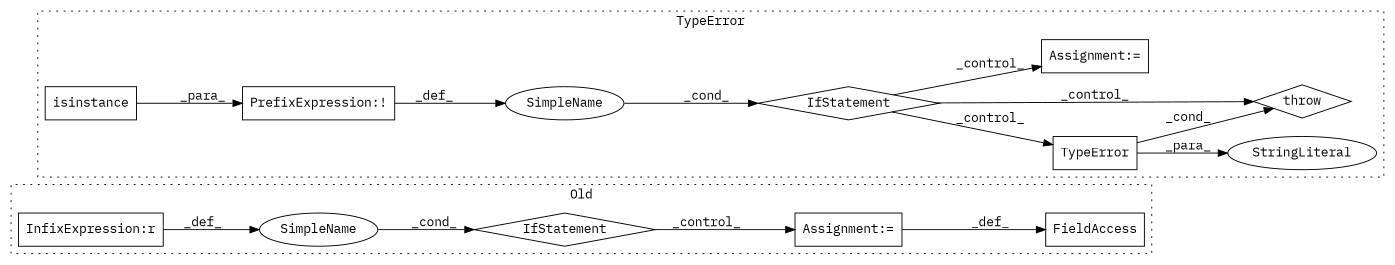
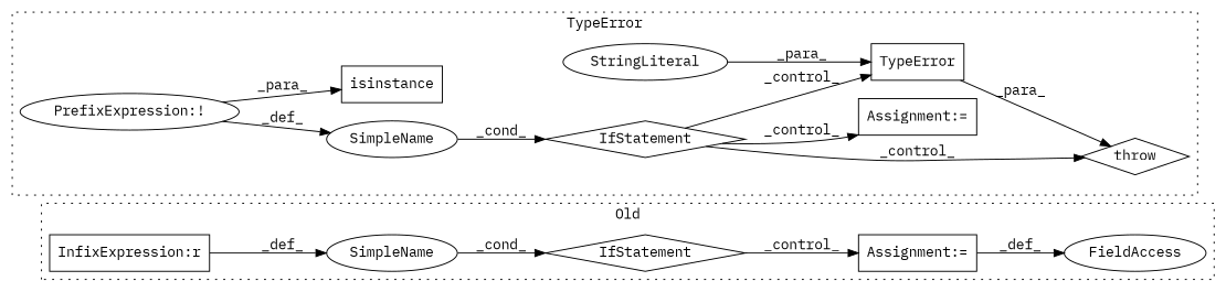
  digraph {
    fontname="IBM Plex Mono"
    rankdir=LR
    node [a=25 fontname="IBM Plex Mono" l=1 shape=box]
    edge [fontname="IBM Plex Mono"]
    n1 [l="4,2" label=IfStatement s="949,966" shape=diamond]
    n2 [a=7 label="Assignment:=" s=995]
    n3 [a=42 label=SimpleName shape=ellipse l=""]
    n4 [a=27 l=4 label="InfixExpression:r" s=959]
-   n5 [a=22 l=19 label=FieldAccess s=976]
+   n5 [a=22 l=19 label=FieldAccess s=976 shape=ellipse]
    n6 [a=32 l="10,1" label=TypeError s="456,561"]
    n7 [a=53 l=6 label=throw s=450 shape=diamond]
    n8 [a=42 label=SimpleName shape=ellipse l=""]
    n9 [l="4,2" label=IfStatement s="400,440" shape=diamond]
    n10 [a=32 l="11,1" label=isinstance s="405,439"]
    n11 [a=7 label="Assignment:=" s=590]
    n12 [a=45 l=72 label=StringLiteral s=466 shape=ellipse]
-   n13 [a=38 label="PrefixExpression:!" s=404]
+   n13 [a=38 label="PrefixExpression:!" s=404 shape=ellipse]
    subgraph cluster_1 {
      label=Old
      style=dotted
      n1
      n2
      n3
      n4
      n5
    }
    subgraph cluster_2 {
      label=TypeError
      style=dotted
      n6
      n7
      n8
      n9
      n10
      n11
      n12
      n13
    }
    n1 -> n2 [label=_control_]
    n2 -> n5 [label=_def_]
    n3 -> n1 [label=_cond_]
    n4 -> n3 [label=_def_]
-   n6 -> n7 [label=_cond_]
+   n6 -> n7 [label=_para_]
    n8 -> n9 [label=_cond_]
    n9 -> n6 [label=_control_]
    n9 -> n7 [label=_control_]
    n9 -> n11 [label=_control_]
-   n10 -> n13 [label=_para_]
-   n6 -> n12 [label=_para_]
+   n13 -> n10 [label=_para_]
+   n12 -> n6 [label=_para_]
    n13 -> n8 [label=_def_]
  }
